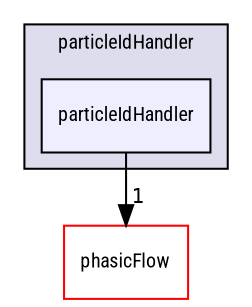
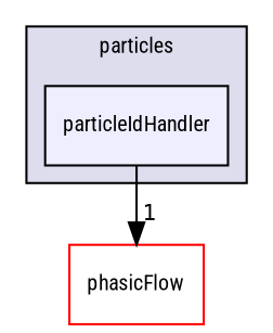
  digraph {
    compound=true
    fontname="Roboto Condensed"
    node [fontname="Roboto Condensed" fontsize=10 shape=box style=filled]
    n1 [fillcolor="#eeeeff" label=particleIdHandler pencolor=black]
    n2 [color=red fillcolor=white label=phasicFlow]
    subgraph cluster_1 {
      bgcolor="#ddddee"
      fontsize=10
-     label=particleIdHandler
+     label=particles
      pencolor=black
      n1
    }
    n1 -> n2 [headlabel=1 labeldistance=1.5 labelfontname=Helvetica labelfontsize=10 fontname="Roboto Condensed"]
  }
